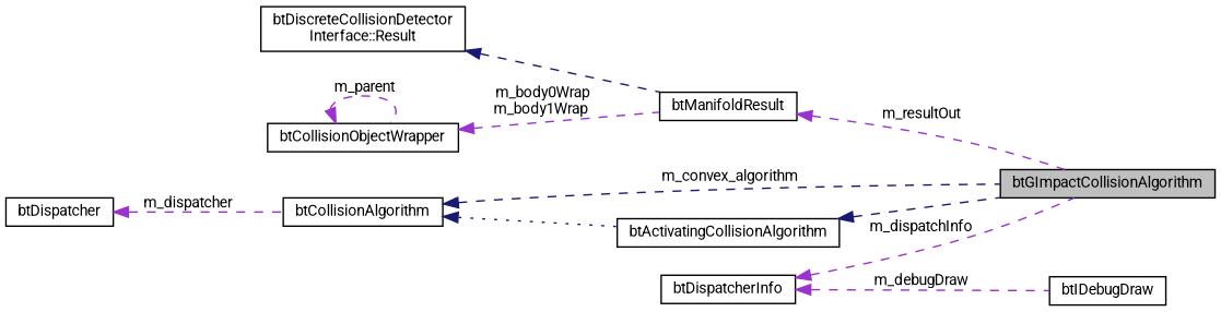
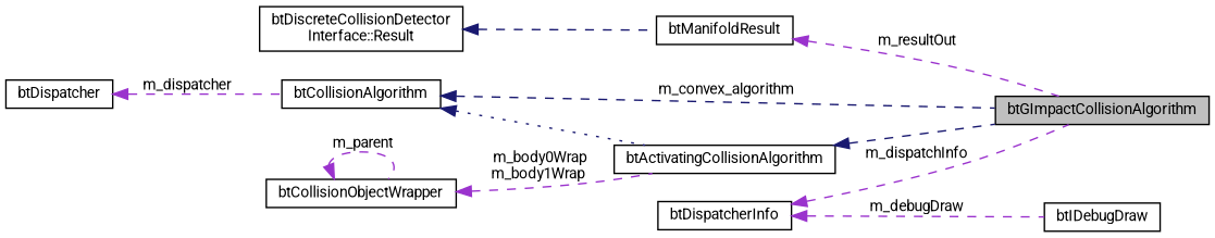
  digraph {
    fontname=Roboto
    rankdir=LR
    node [color=black fillcolor=white fontname=Roboto fontsize=10 shape=record style=filled]
    edge [color=darkorchid3 dir=back fontname=Roboto fontsize=10 labelfontname=Helvetica labelfontsize=10 style=dashed]
    n1 [fillcolor=grey75 fontcolor=black height=0.2 label=btGImpactCollisionAlgorithm width=0.4]
    n2 [height=0.2 label=btActivatingCollisionAlgorithm width=0.4]
    n3 [height=0.2 label=btCollisionAlgorithm width=0.4]
    n4 [height=0.2 label=btDispatcher width=0.4]
    n5 [height=0.2 label=btDispatcherInfo width=0.4]
    n6 [height=0.2 label=btIDebugDraw width=0.4]
    n7 [height=0.2 label=btManifoldResult width=0.4]
    n8 [height=0.2 label="btDiscreteCollisionDetector\lInterface::Result" width=0.4]
    n9 [height=0.2 label=btCollisionObjectWrapper width=0.4]
    n2 -> n1 [color=midnightblue]
    n3 -> n1 [color=midnightblue label=" m_convex_algorithm"]
    n3 -> n2 [color=midnightblue style=dotted]
    n4 -> n3 [label=" m_dispatcher"]
    n5 -> n1 [label=" m_dispatchInfo"]
    n5 -> n6 [label=" m_debugDraw"]
    n7 -> n1 [label=" m_resultOut"]
    n8 -> n7 [color=midnightblue]
-   n9 -> n7 [label=" m_body0Wrap\nm_body1Wrap"]
+   n9 -> n2 [label=" m_body0Wrap\nm_body1Wrap"]
    n9 -> n9 [label=" m_parent"]
  }
